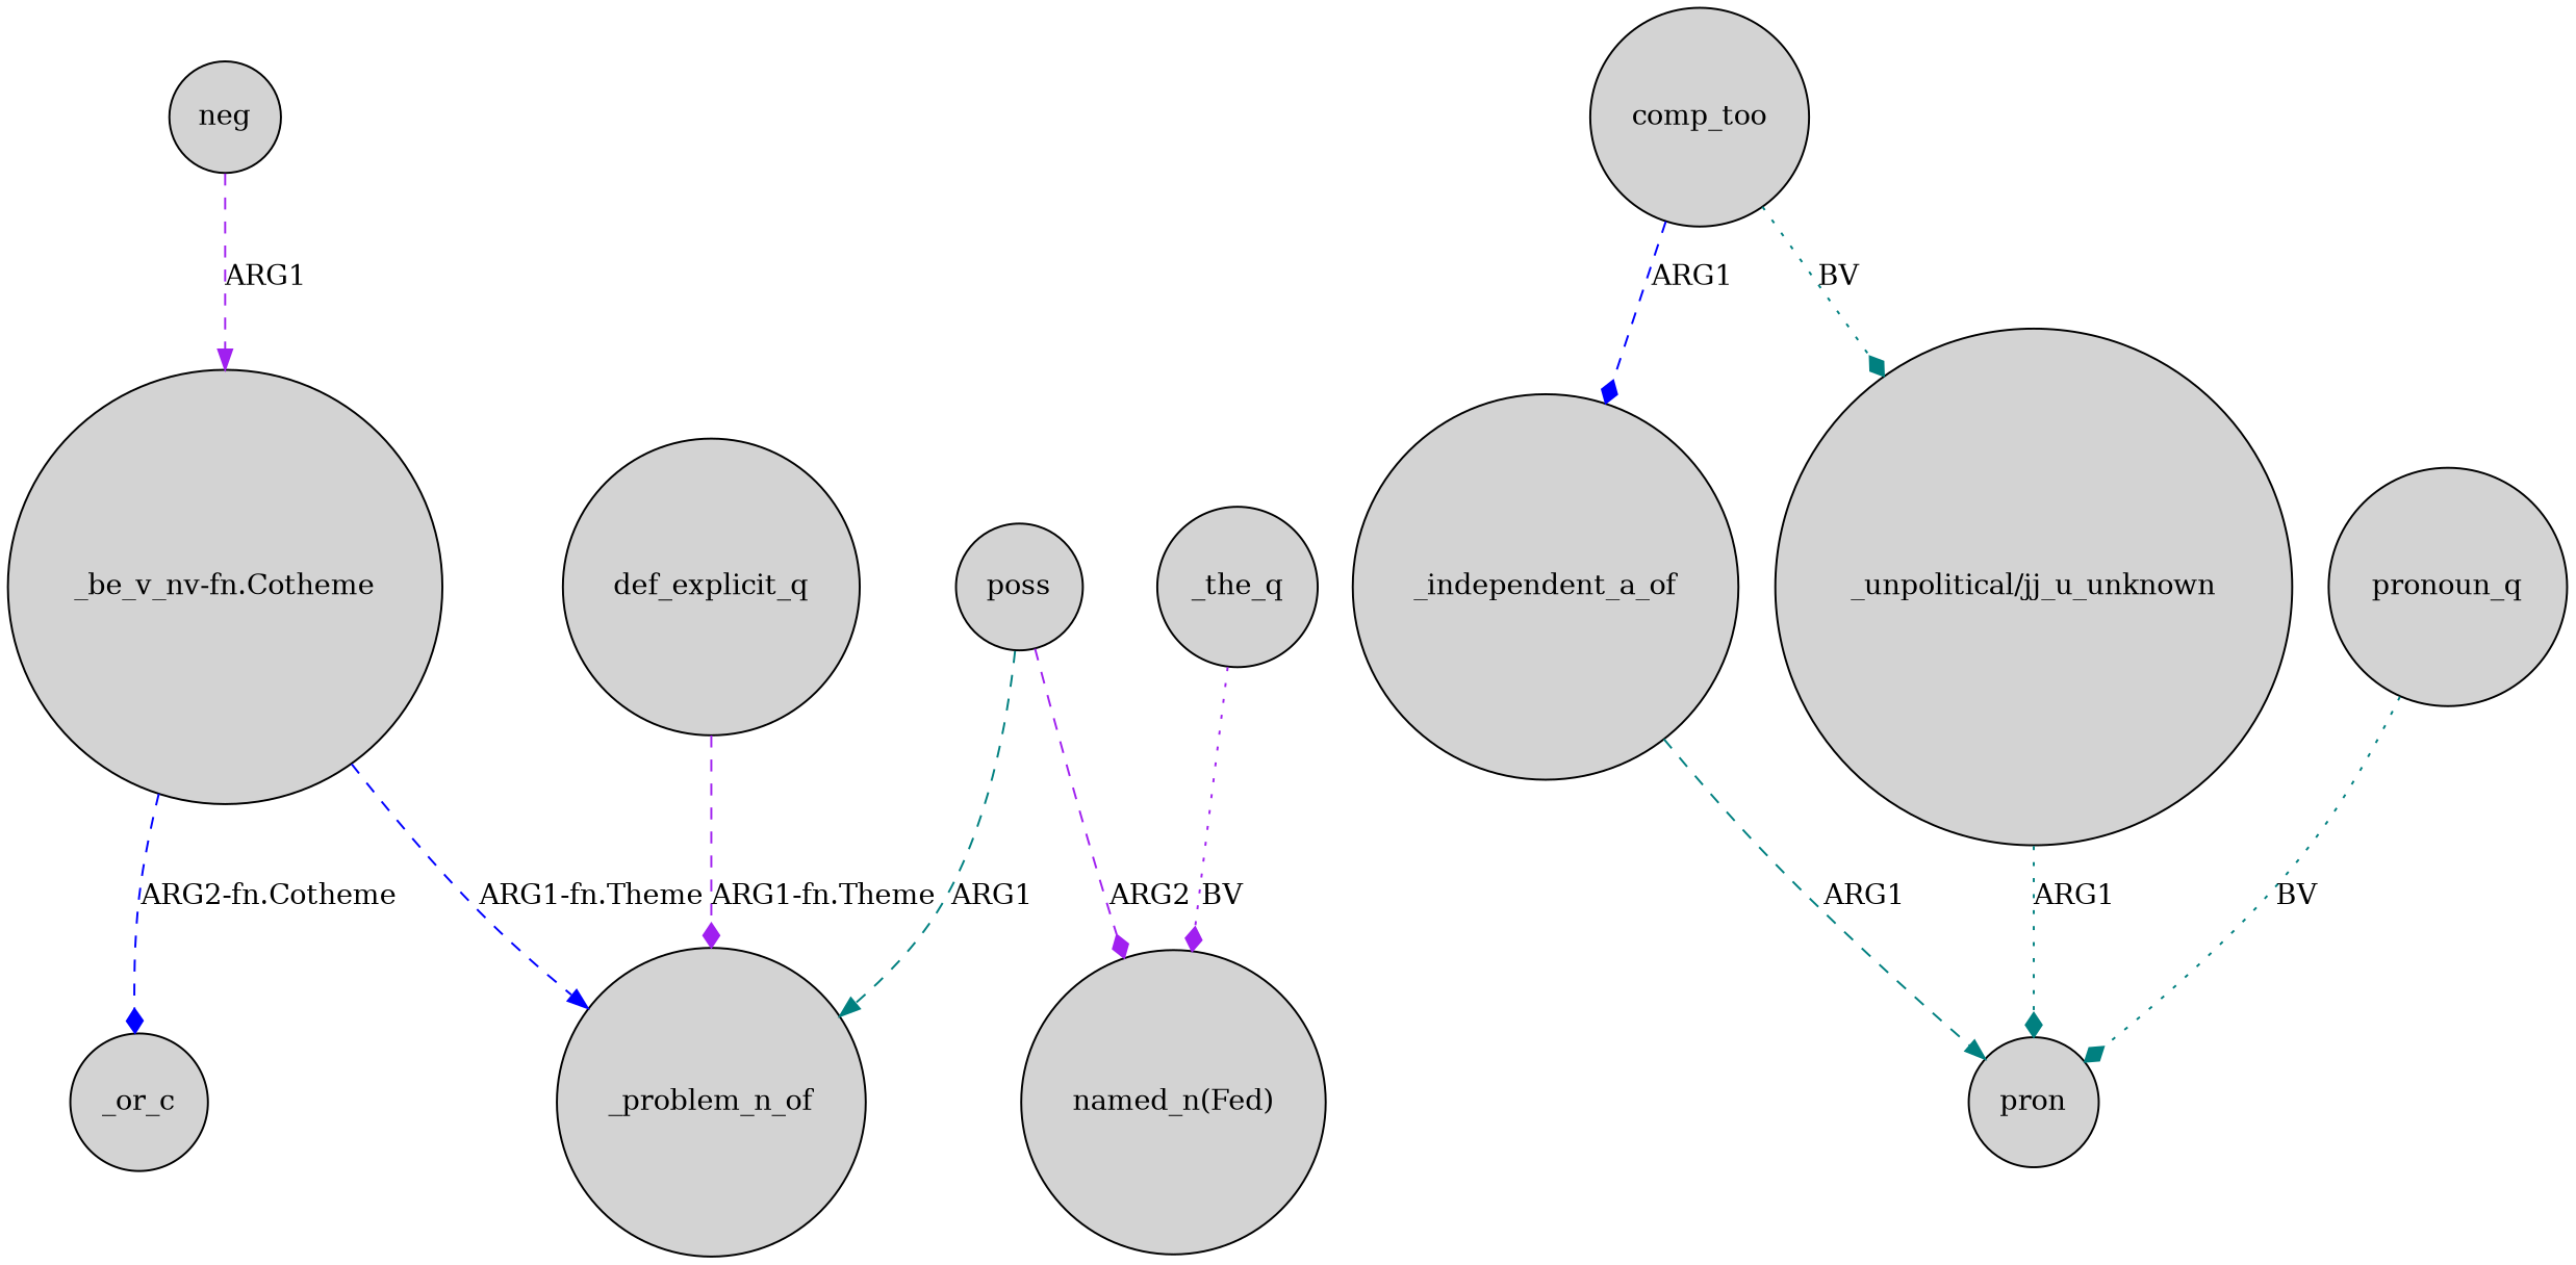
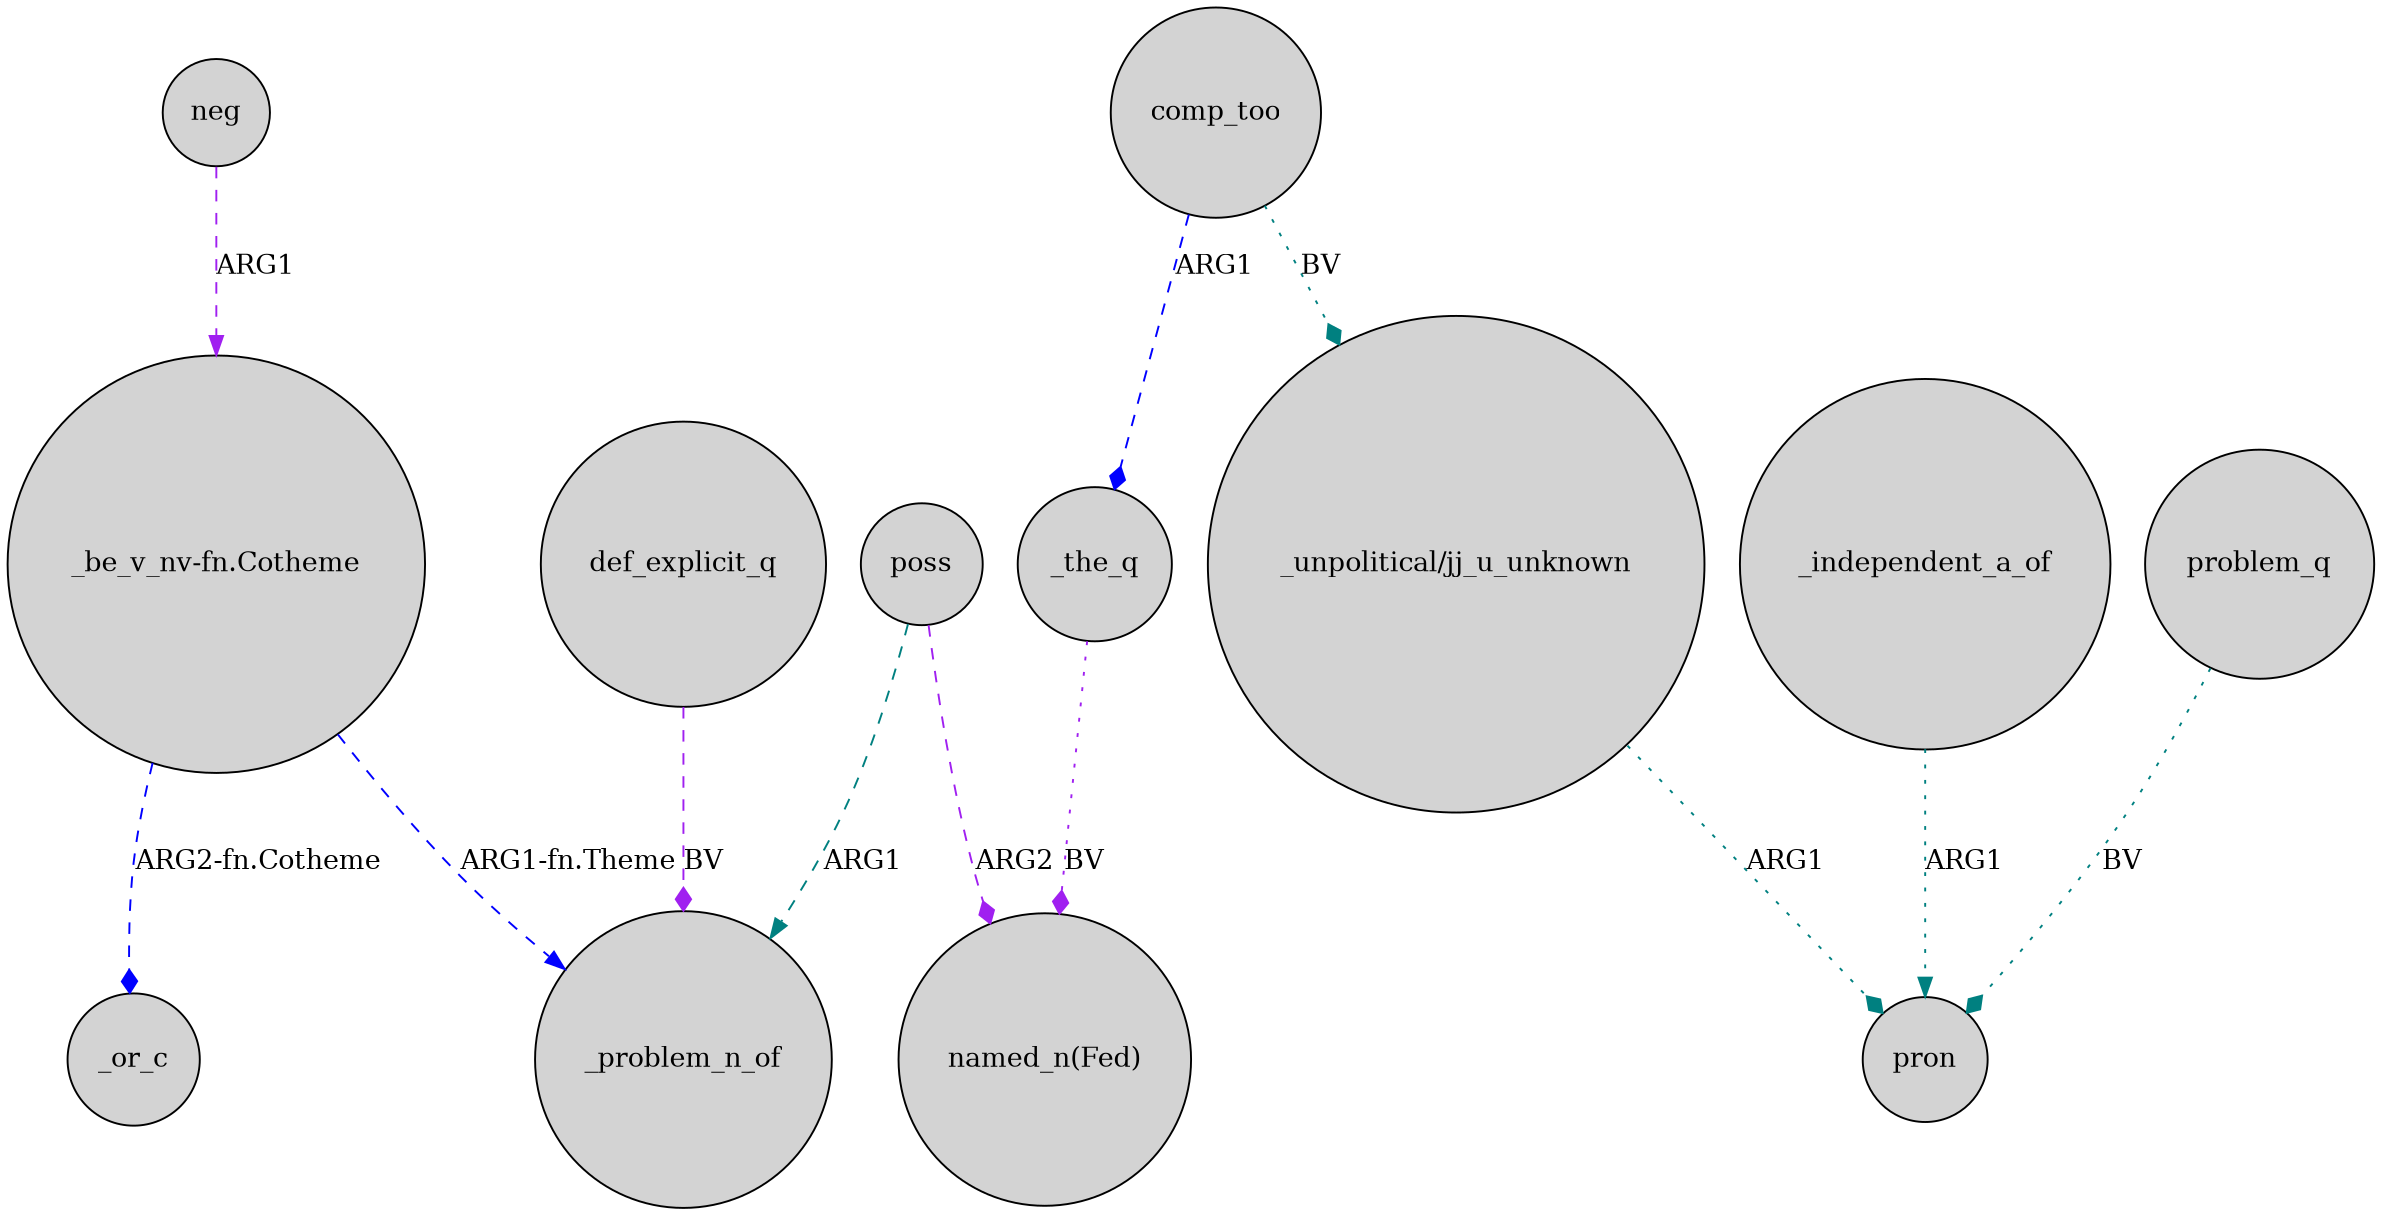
  digraph {
    node [shape=circle style=filled]
    edge [arrowhead=diamond color=teal style=dashed]
    neg
    "_be_v_nv-fn.Cotheme"
    _problem_n_of
    _or_c
    _the_q
    "named_n(Fed)"
    comp_too
    _independent_a_of
    "_unpolitical/jj_u_unknown"
    pron
    poss
-   pronoun_q
+   pronoun_q [label=problem_q]
    def_explicit_q
    neg -> "_be_v_nv-fn.Cotheme" [arrowhead=normal color=purple label=ARG1]
    "_be_v_nv-fn.Cotheme" -> _problem_n_of [arrowhead=normal color=blue label="ARG1-fn.Theme"]
    "_be_v_nv-fn.Cotheme" -> _or_c [color=blue label="ARG2-fn.Cotheme"]
    _the_q -> "named_n(Fed)" [color=purple label=BV style=dotted]
-   comp_too -> _independent_a_of [color=blue label=ARG1]
+   comp_too -> _the_q [color=blue label=ARG1]
    comp_too -> "_unpolitical/jj_u_unknown" [label=BV style=dotted]
-   _independent_a_of -> pron [arrowhead=normal label=ARG1]
+   _independent_a_of -> pron [arrowhead=normal label=ARG1 style=dotted]
    "_unpolitical/jj_u_unknown" -> pron [label=ARG1 style=dotted]
    poss -> _problem_n_of [arrowhead=normal label=ARG1]
    poss -> "named_n(Fed)" [color=purple label=ARG2]
    pronoun_q -> pron [label=BV style=dotted]
-   def_explicit_q -> _problem_n_of [color=purple label="ARG1-fn.Theme"]
+   def_explicit_q -> _problem_n_of [color=purple label=BV]
  }
